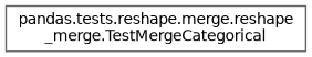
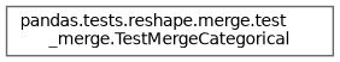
  digraph {
    rankdir=TB
-   n1 [color=grey40 fillcolor=white fontname=Helvetica fontsize=10 height=0.2 label="pandas.tests.reshape.merge.reshape\l_merge.TestMergeCategorical" shape=box style=filled width=0.4]
+   n1 [color=grey40 fillcolor=white fontname=Helvetica fontsize=10 height=0.2 label="pandas.tests.reshape.merge.test\l_merge.TestMergeCategorical" shape=box style=filled width=0.4]
  }
